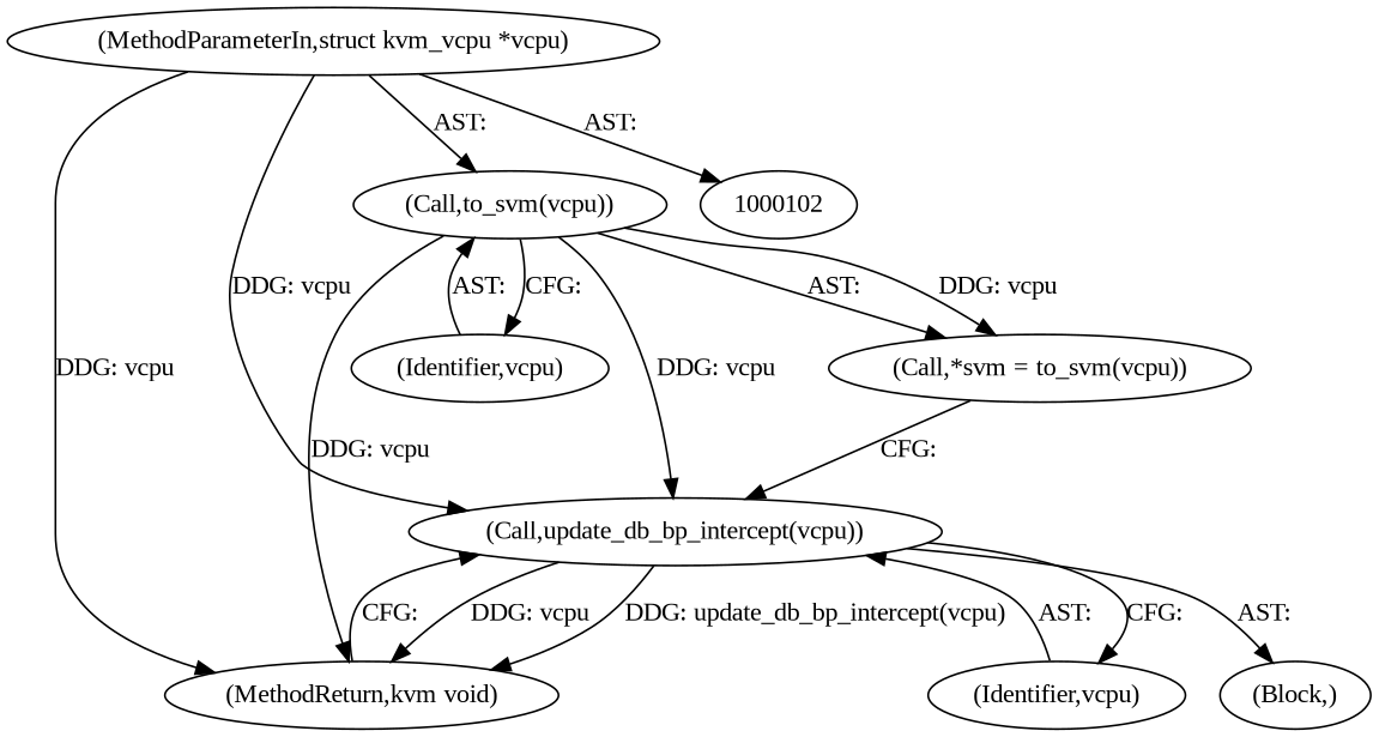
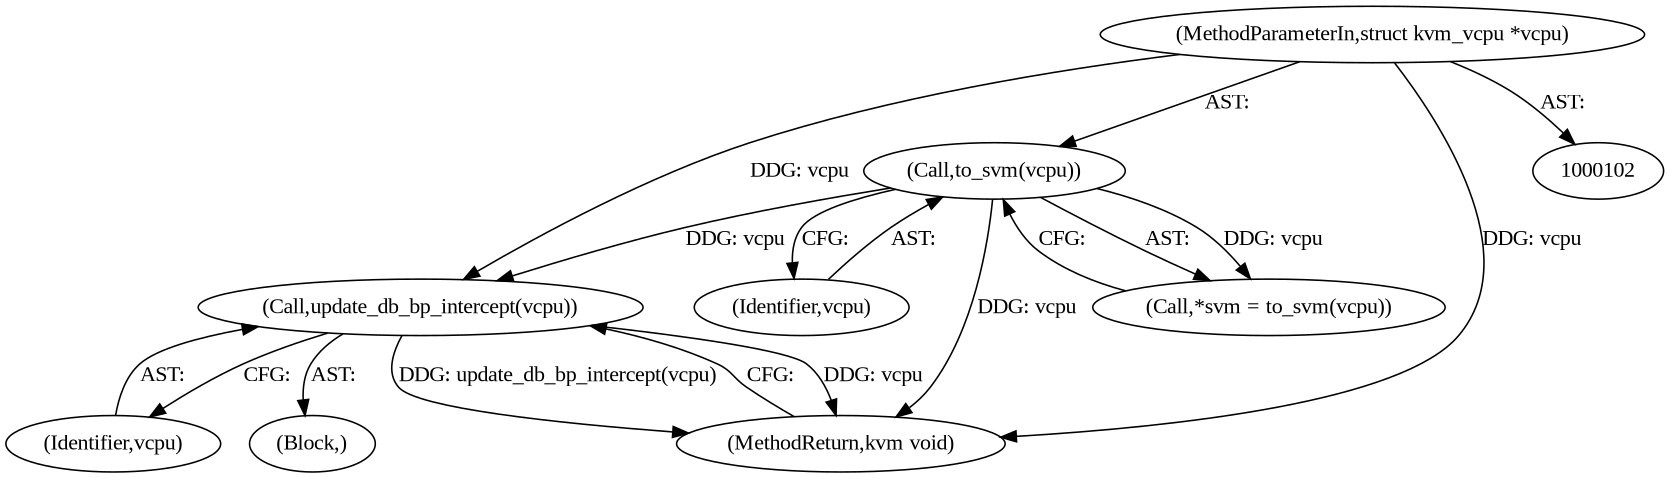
  digraph {
    fontname="Liberation Serif"
    node [fontname="Liberation Serif"]
    edge [fontname="Liberation Serif"]
    n1 [label="(Call,update_db_bp_intercept(vcpu))"]
    n2 [label="(MethodReturn,kvm void)"]
    n3 [label="(Identifier,vcpu)"]
    n4 [label="(Block,)"]
    n5 [label="(Call,to_svm(vcpu))"]
    n6 [label="(Identifier,vcpu)"]
    n7 [label="(Call,*svm = to_svm(vcpu))"]
    n8 [label="(MethodParameterIn,struct kvm_vcpu *vcpu)"]
    1000102
    n1 -> n2 [label="DDG: vcpu"]
    n1 -> n2 [label="DDG: update_db_bp_intercept(vcpu)"]
    n1 -> n3 [label="CFG: "]
    n1 -> n4 [label="AST: "]
    n2 -> n1 [label="CFG: "]
    n3 -> n1 [label="AST: "]
    n5 -> n1 [label="DDG: vcpu"]
    n5 -> n2 [label="DDG: vcpu"]
    n5 -> n6 [label="CFG: "]
    n5 -> n7 [label="AST: "]
    n5 -> n7 [label="DDG: vcpu"]
    n6 -> n5 [label="AST: "]
-   n7 -> n1 [label="CFG: "]
+   n7 -> n5 [label="CFG: "]
    n8 -> n1 [label="DDG: vcpu"]
    n8 -> n2 [label="DDG: vcpu"]
    n8 -> n5 [label="AST: "]
    n8 -> 1000102 [label="AST: "]
  }
